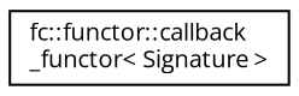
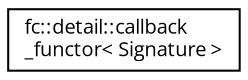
  digraph {
    rankdir=LR
    fontname="Open Sans"
-   n1 [color=black fillcolor=white fontname="Open Sans" fontsize=10 height=0.2 label="fc::functor::callback\l_functor\< Signature \>" shape=record style=filled width=0.4]
+   n1 [color=black fillcolor=white fontname="Open Sans" fontsize=10 height=0.2 label="fc::detail::callback\l_functor\< Signature \>" shape=record style=filled width=0.4]
  }
